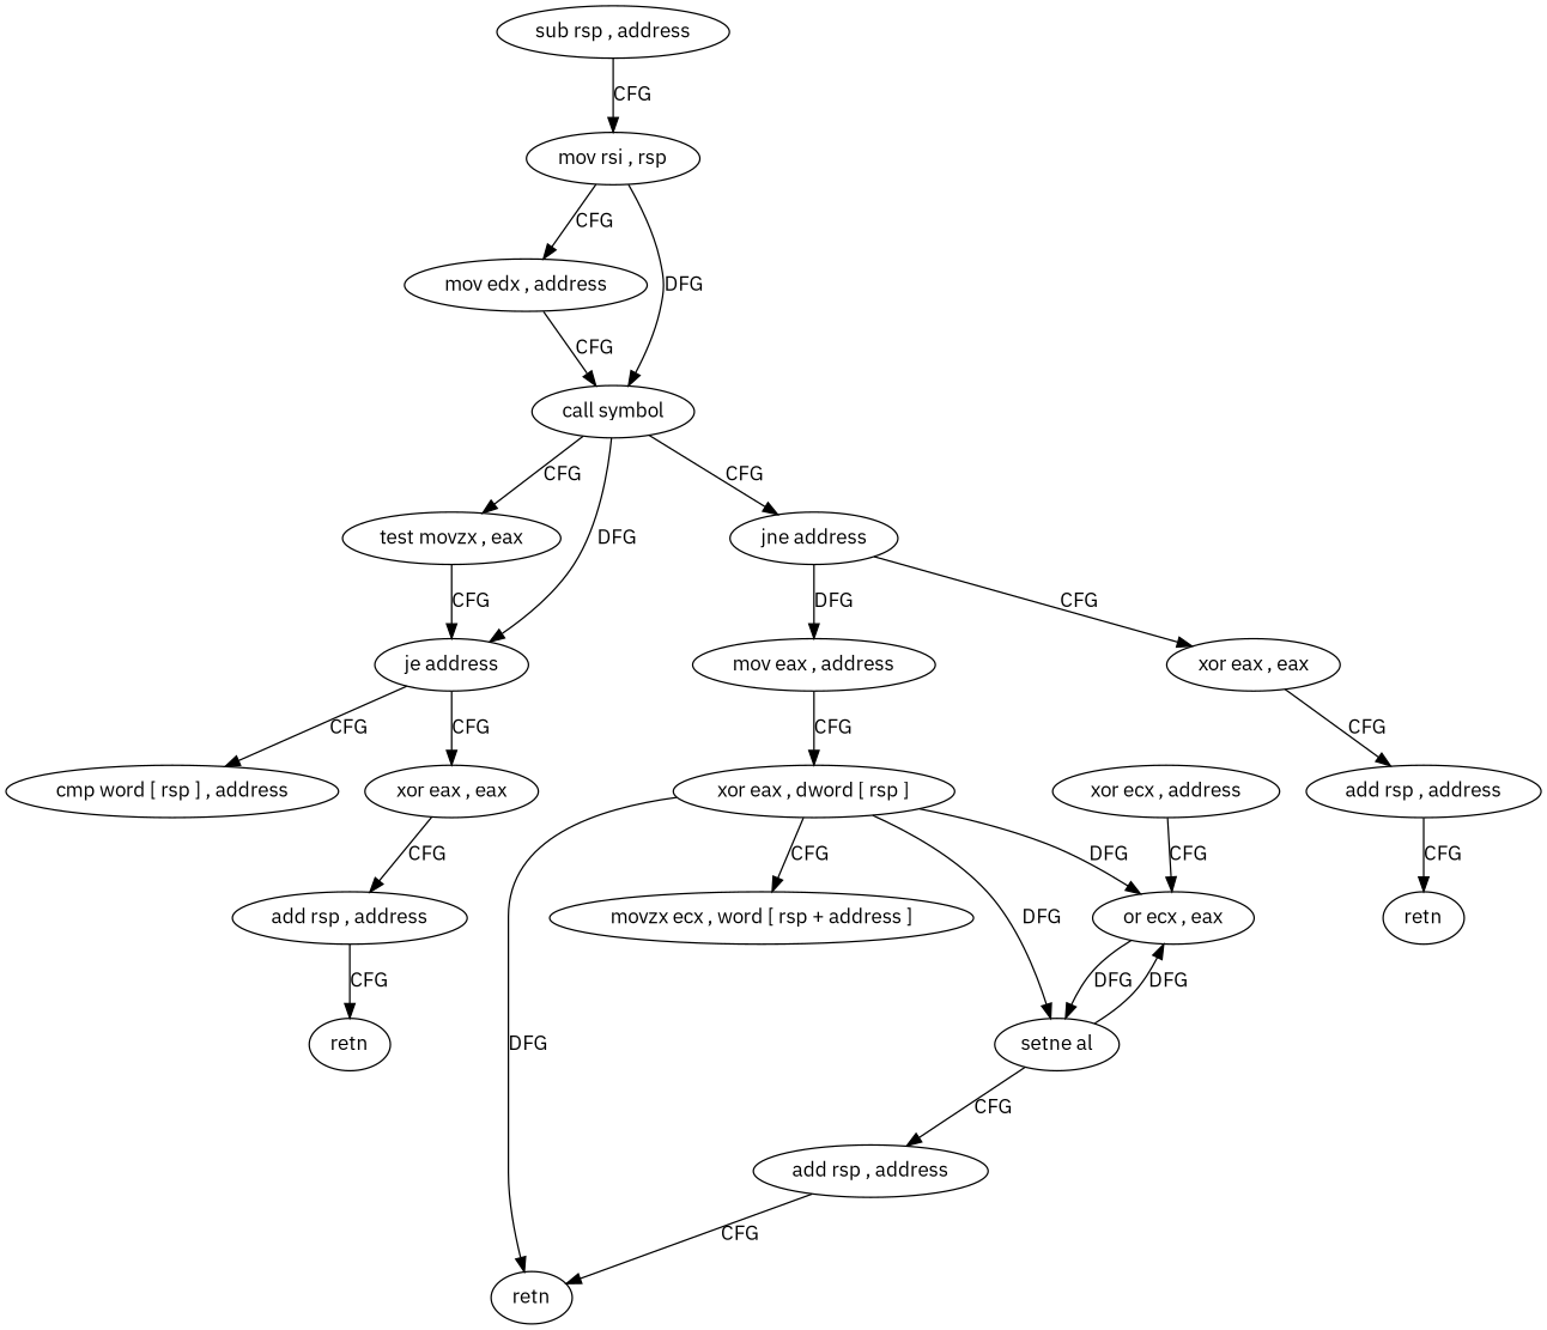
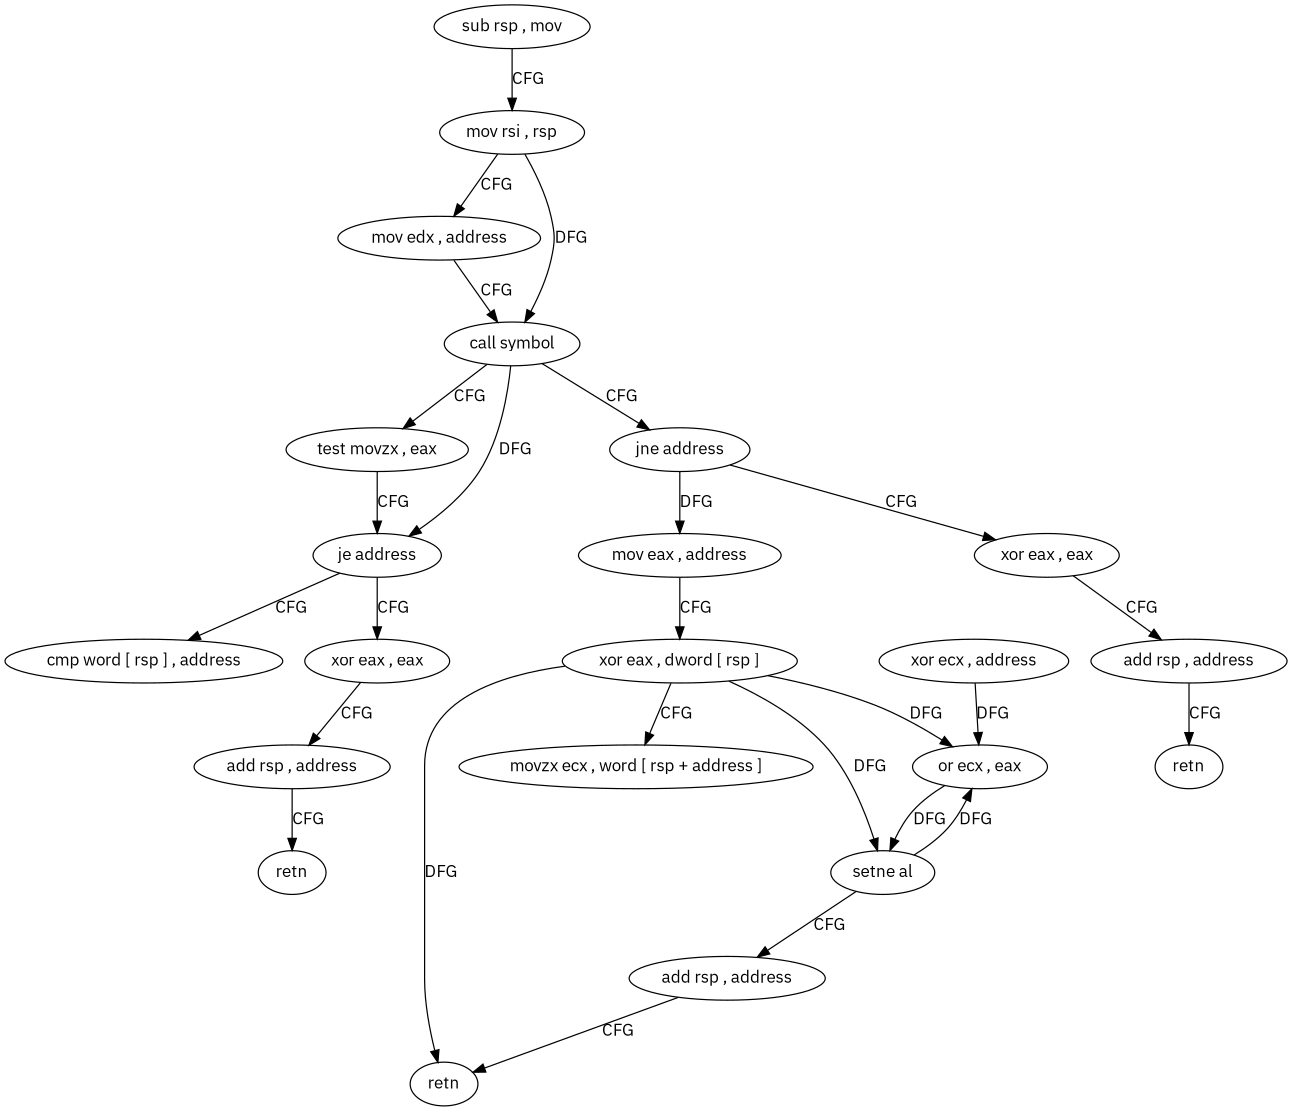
  digraph {
    fontname="IBM Plex Sans"
    node [fontname="IBM Plex Sans"]
    edge [fontname="IBM Plex Sans"]
-   n1 [label="sub rsp , address"]
+   n1 [label="sub rsp , mov"]
    n2 [label="mov rsi , rsp"]
    n3 [label="mov edx , address"]
    n4 [label="call symbol"]
    n5 [label="test movzx , eax"]
    n6 [label="je address"]
    n7 [label="jne address"]
    n8 [label="cmp word [ rsp ] , address"]
    n9 [label="xor eax , eax"]
    n10 [label="add rsp , address"]
    n11 [label="mov eax , address"]
    n12 [label="xor eax , eax"]
    n13 [label=retn]
    n14 [label="xor eax , dword [ rsp ]"]
    n15 [label="add rsp , address"]
    n16 [label="movzx ecx , word [ rsp + address ]"]
    n17 [label="or ecx , eax"]
    n18 [label="setne al"]
    n19 [label=retn]
    n20 [label=retn]
    n21 [label="add rsp , address"]
    n22 [label="xor ecx , address"]
    n1 -> n2 [label=CFG]
    n2 -> n3 [label=CFG]
    n2 -> n4 [label=DFG]
    n3 -> n4 [label=CFG]
    n4 -> n5 [label=CFG]
    n4 -> n6 [label=DFG]
    n4 -> n7 [label=CFG]
    n5 -> n6 [label=CFG]
    n6 -> n8 [label=CFG]
    n6 -> n9 [label=CFG]
    n7 -> n11 [label=DFG]
    n7 -> n12 [label=CFG]
    n9 -> n10 [label=CFG]
    n10 -> n13 [label=CFG]
    n11 -> n14 [label=CFG]
    n12 -> n15 [label=CFG]
    n14 -> n16 [label=CFG]
    n14 -> n17 [label=DFG]
    n14 -> n18 [label=DFG]
    n14 -> n19 [label=DFG]
    n15 -> n20 [label=CFG]
    n17 -> n18 [label=DFG]
    n18 -> n17 [label=DFG]
    n18 -> n21 [label=CFG]
    n21 -> n19 [label=CFG]
-   n22 -> n17 [label=CFG]
+   n22 -> n17 [label=DFG]
  }
